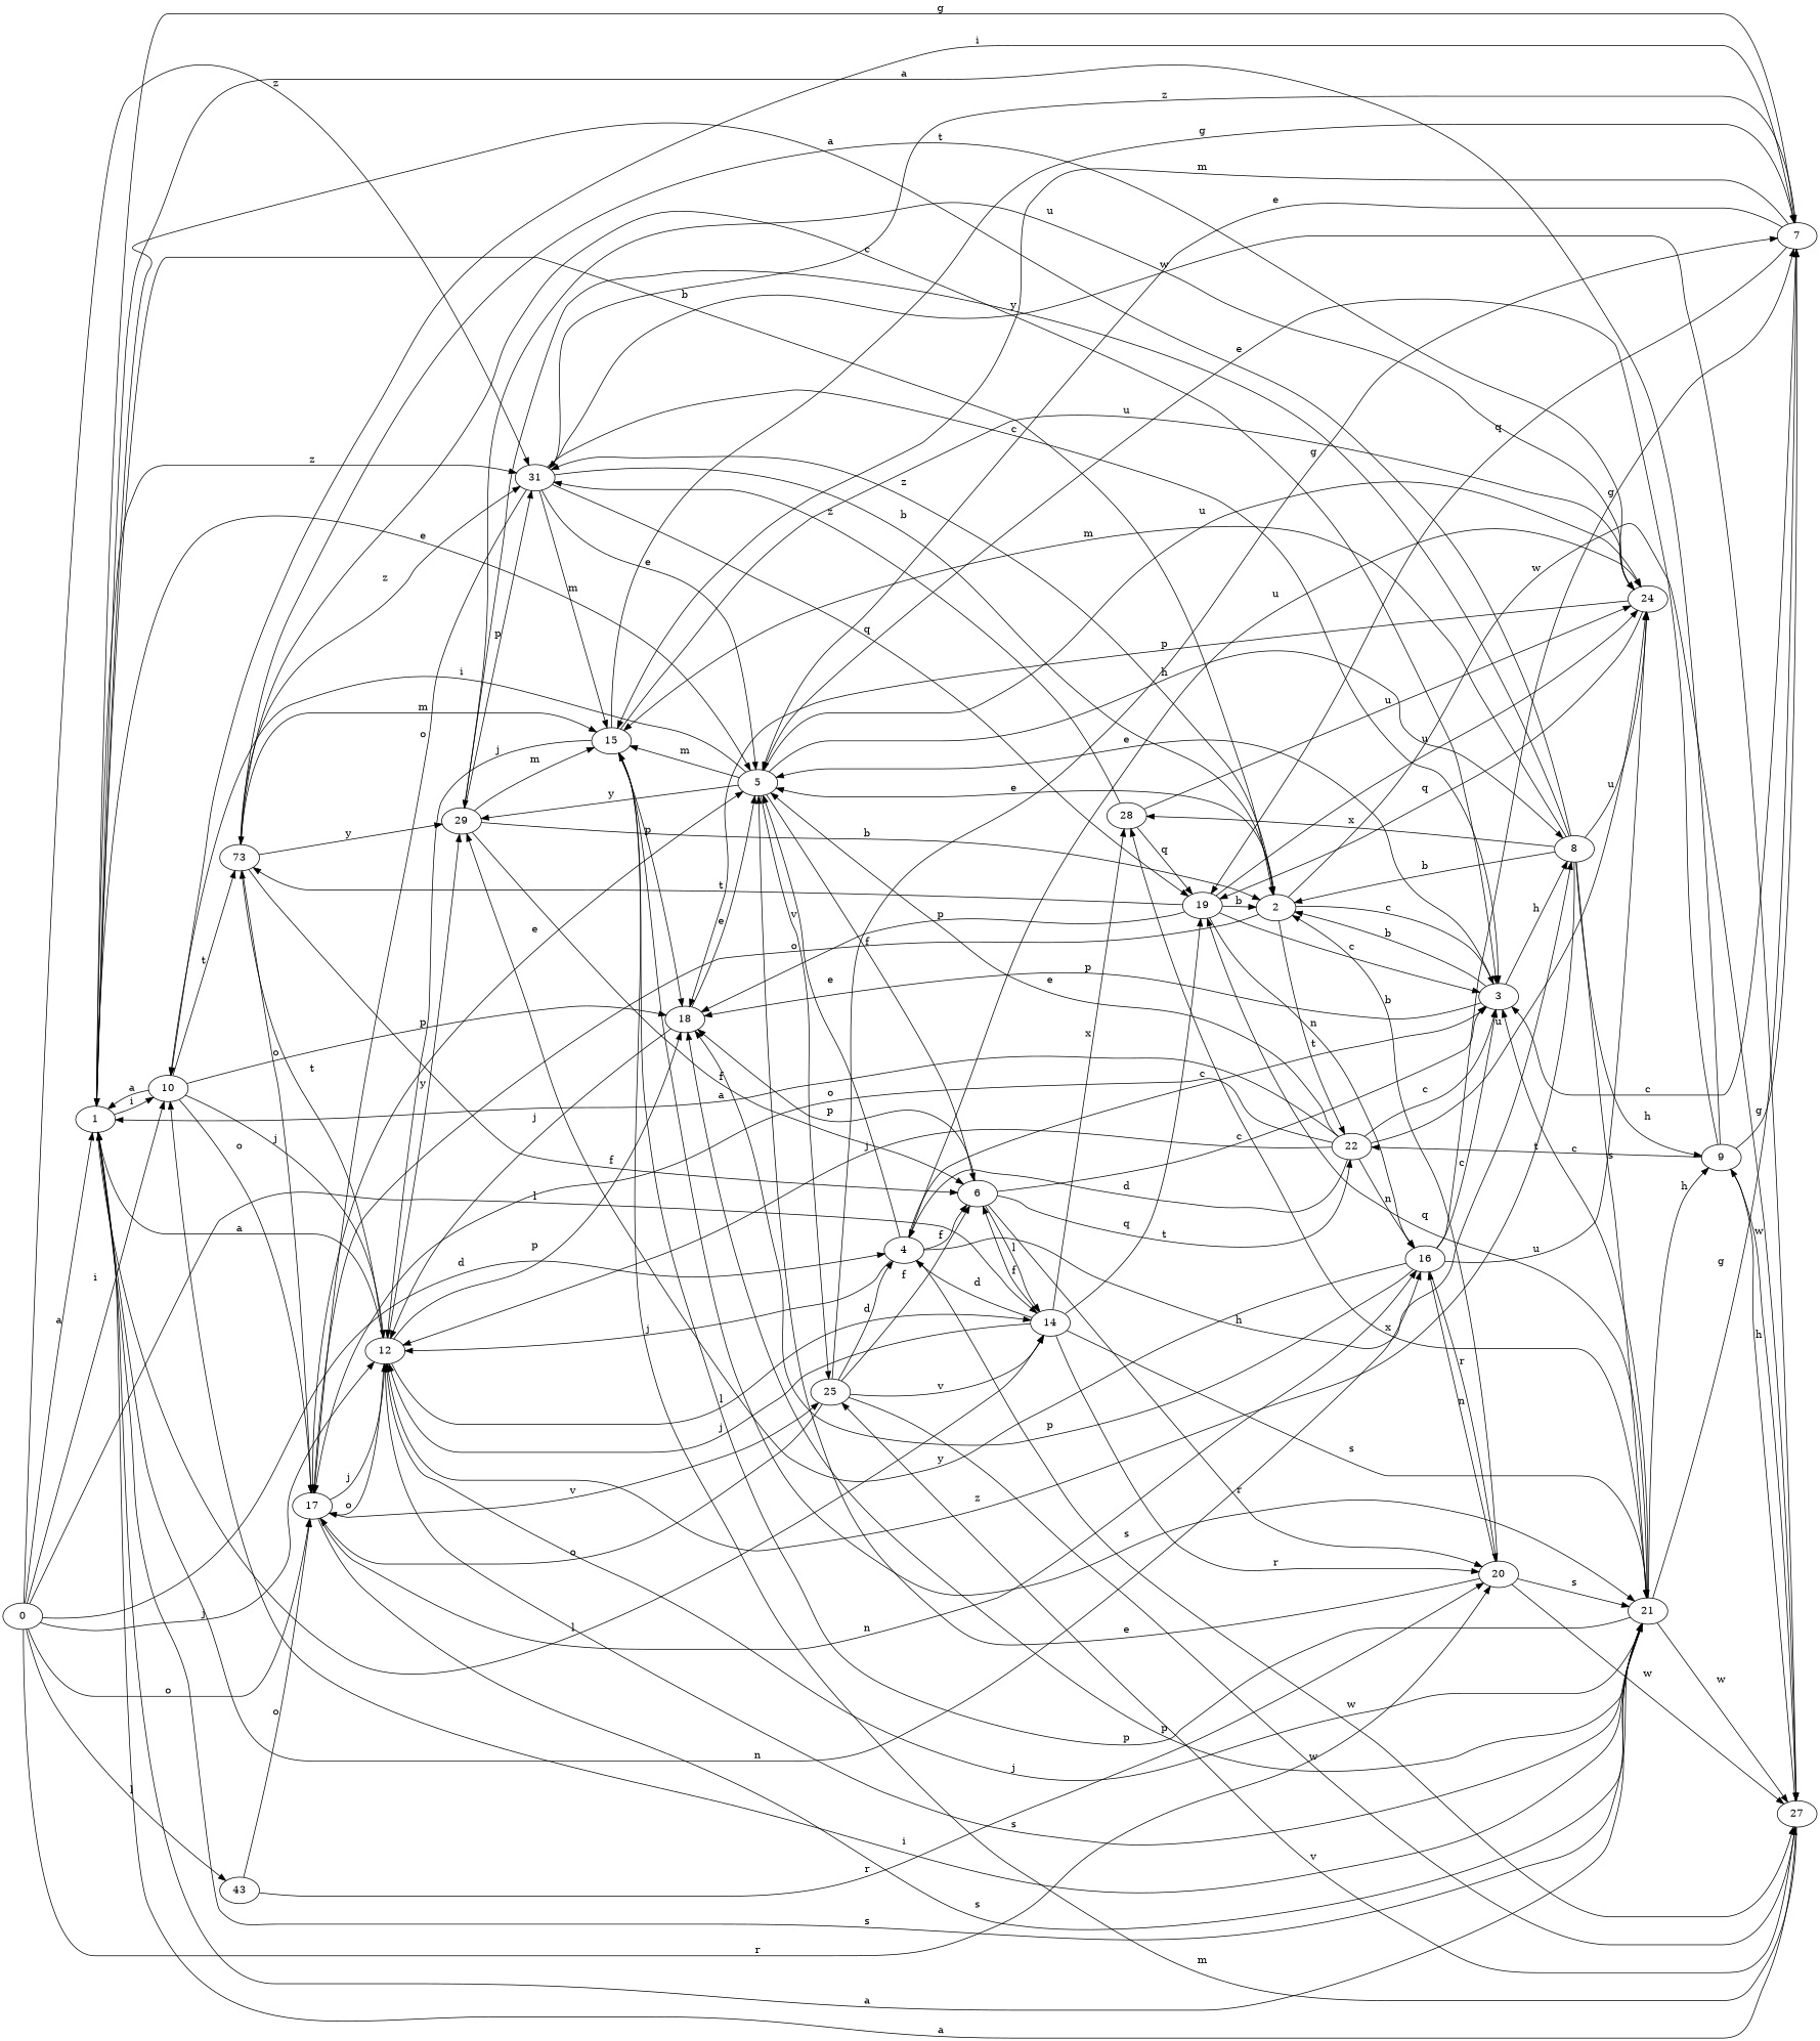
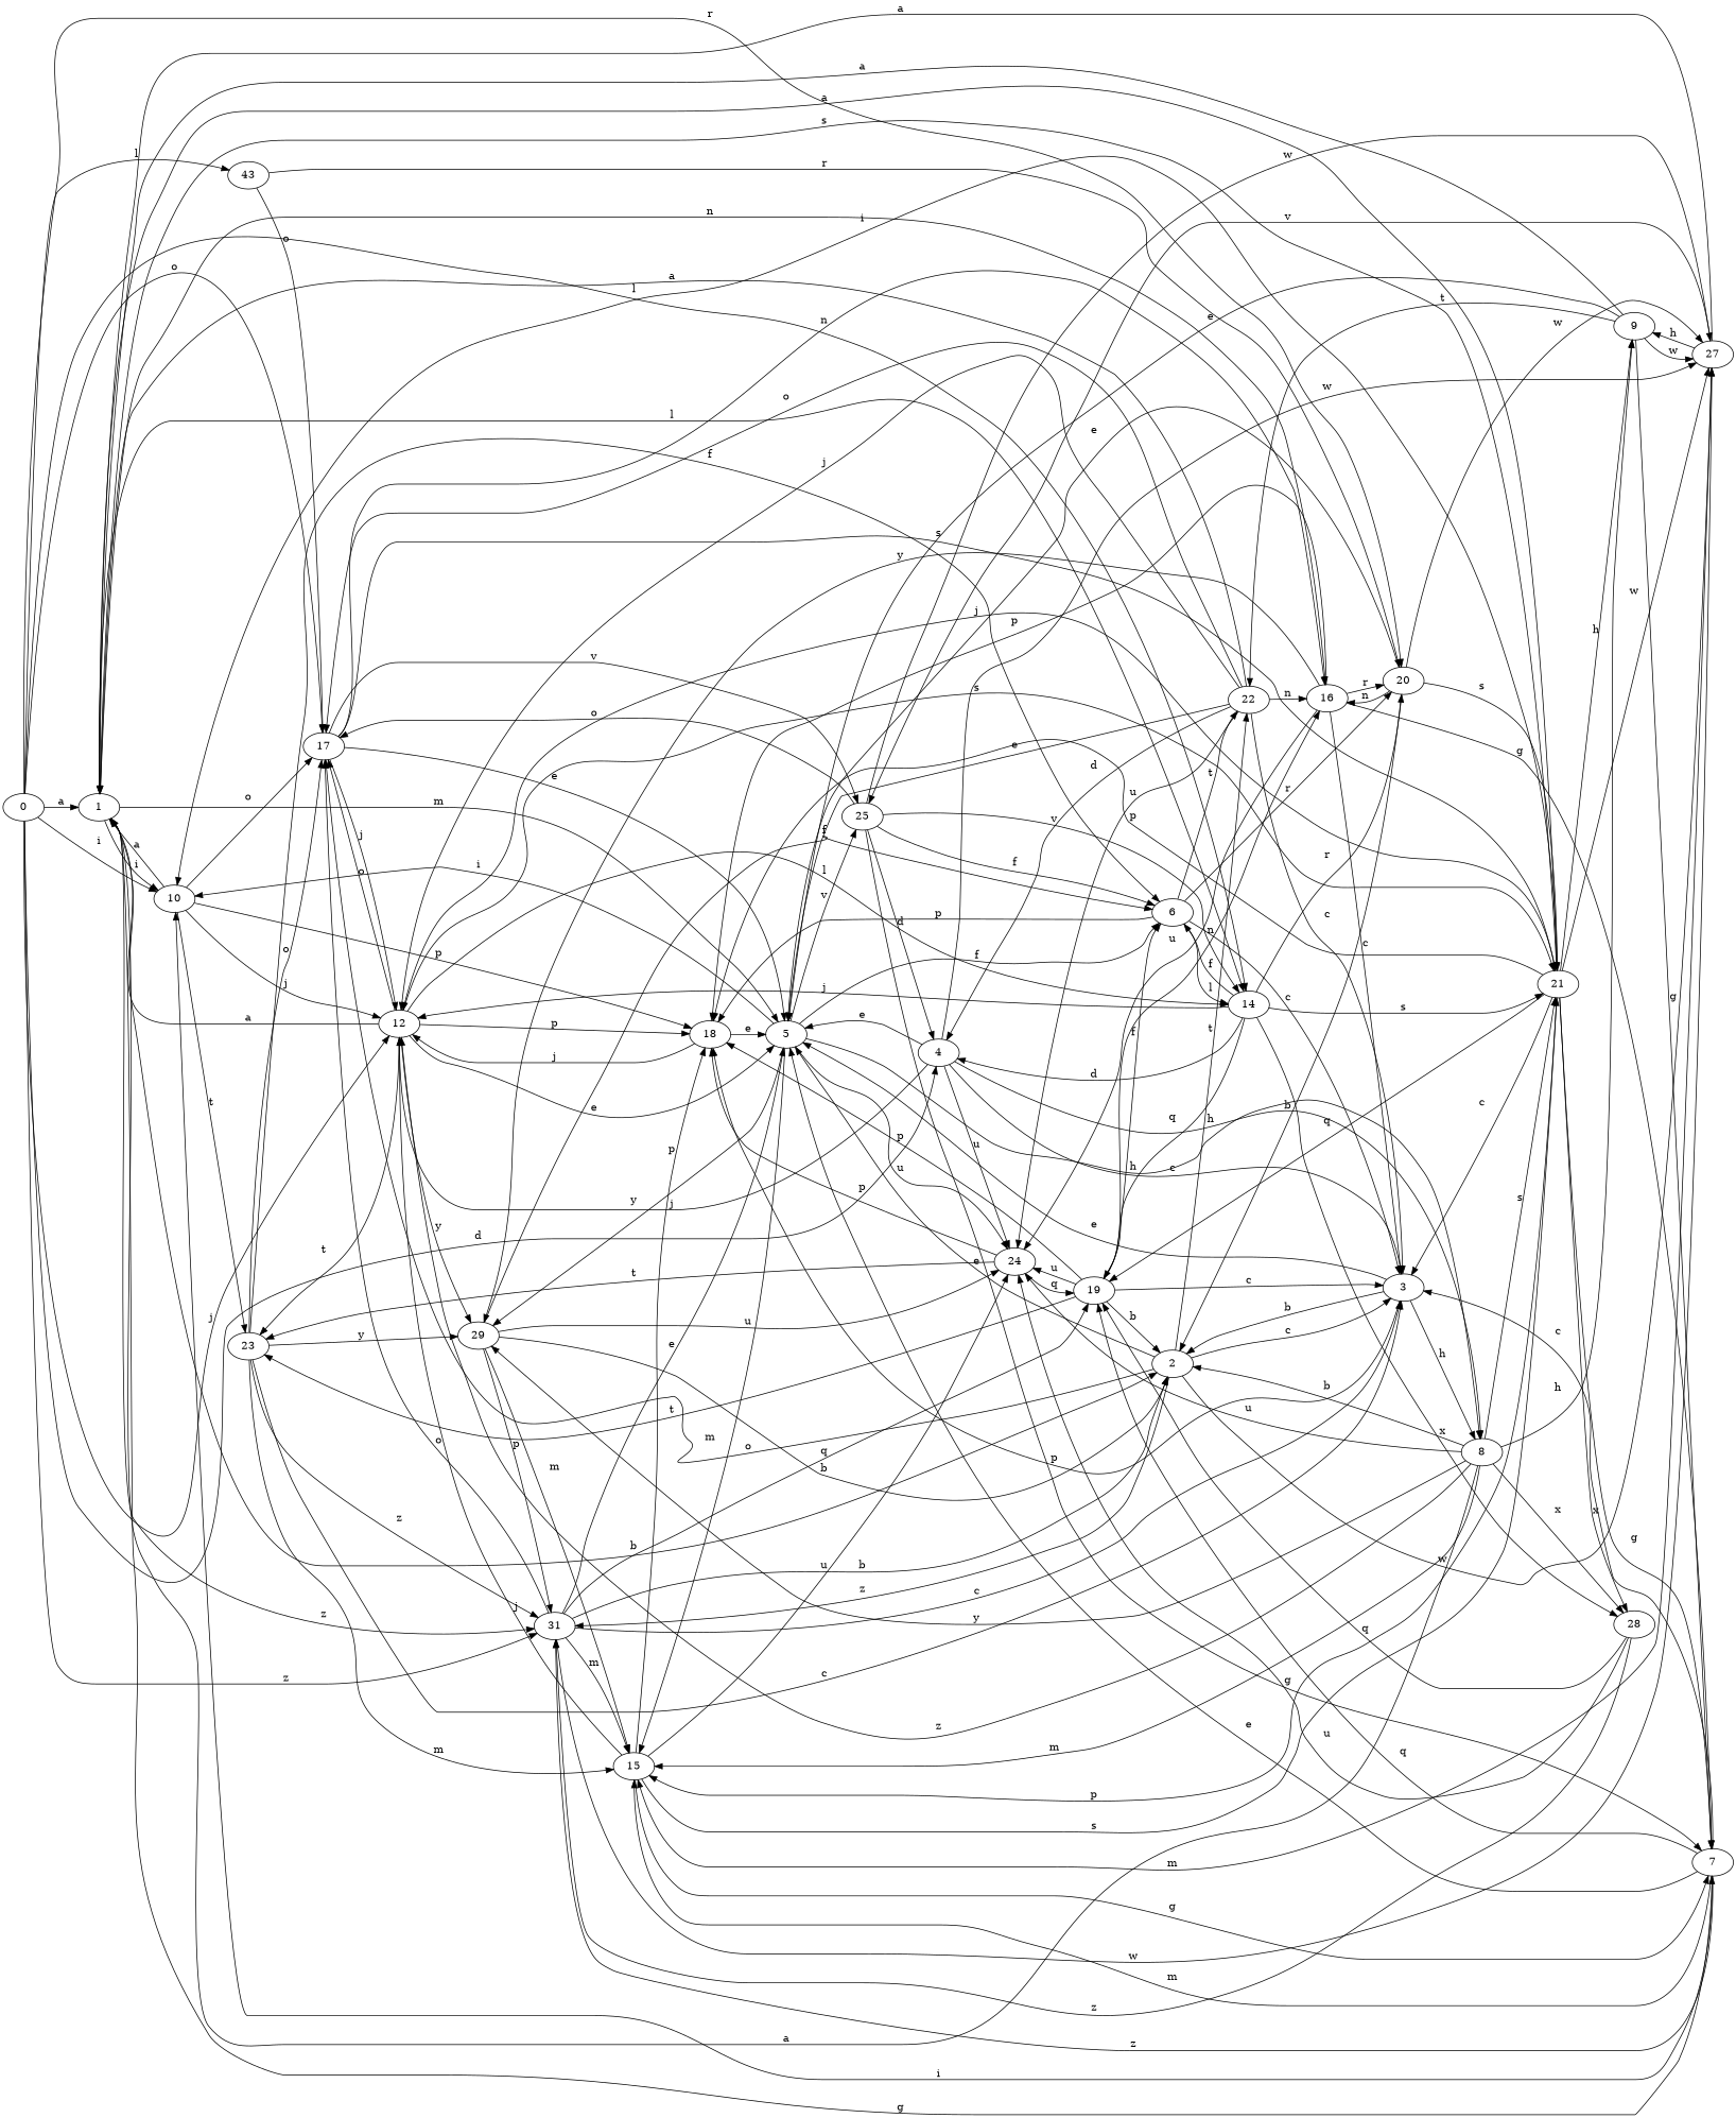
  strict digraph {
    rankdir=LR
    0
    1
    4
    10
    12
    n6 [label=43]
    14
    17
    20
    31
    2
    5
    16
    21
    7
    3
    27
    8
    24
    18
-   23 [label=73]
+   23
    29
    6
    19
    28
    25
    15
    22
    9
    0 -> 1 [label=a]
    0 -> 4 [label=d]
    0 -> 10 [label=i]
    0 -> 12 [label=j]
    0 -> n6 [label=l]
    0 -> 14 [label=l]
    0 -> 17 [label=o]
    0 -> 20 [label=r]
    0 -> 31 [label=z]
    1 -> 10 [label=i]
    1 -> 14 [label=l]
    1 -> 31 [label=z]
    1 -> 2 [label=b]
-   1 -> 5 [label=e]
+   1 -> 5 [label=m]
    1 -> 16 [label=n]
    1 -> 21 [label=s]
    1 -> 7 [label=g]
    4 -> 12 [label=j]
    4 -> 5 [label=e]
    4 -> 3 [label=c]
    4 -> 27 [label=w]
    4 -> 8 [label=h]
    4 -> 24 [label=u]
    10 -> 1 [label=a]
    10 -> 12 [label=j]
    10 -> 17 [label=o]
    10 -> 18 [label=p]
    10 -> 23 [label=t]
    12 -> 1 [label=a]
    12 -> 14 [label=l]
    12 -> 17 [label=o]
+   12 -> 5 [label=e]
    12 -> 21 [label=s]
    12 -> 18 [label=p]
    12 -> 23 [label=t]
    12 -> 29 [label=y]
    n6 -> 17 [label=o]
    n6 -> 20 [label=r]
    14 -> 4 [label=d]
    14 -> 12 [label=j]
    14 -> 20 [label=r]
    14 -> 21 [label=s]
    14 -> 6 [label=f]
    14 -> 19 [label=q]
    14 -> 28 [label=x]
    17 -> 12 [label=j]
    17 -> 5 [label=e]
    17 -> 16 [label=n]
    17 -> 21 [label=s]
    17 -> 25 [label=v]
    20 -> 2 [label=b]
    20 -> 5 [label=e]
    20 -> 16 [label=n]
    20 -> 21 [label=s]
    20 -> 27 [label=w]
    31 -> 17 [label=o]
    31 -> 2 [label=b]
    31 -> 5 [label=e]
    31 -> 3 [label=c]
    31 -> 27 [label=w]
    31 -> 19 [label=q]
    31 -> 15 [label=m]
    2 -> 17 [label=o]
    2 -> 31 [label=z]
    2 -> 5 [label=e]
    2 -> 3 [label=c]
    2 -> 27 [label=w]
    2 -> 22 [label=t]
    5 -> 10 [label=i]
    5 -> 8 [label=h]
    5 -> 24 [label=u]
    5 -> 29 [label=y]
    5 -> 6 [label=f]
    5 -> 25 [label=v]
    5 -> 15 [label=m]
    16 -> 20 [label=r]
    16 -> 7 [label=g]
    16 -> 3 [label=c]
    16 -> 24 [label=u]
    16 -> 18 [label=p]
    16 -> 29 [label=y]
    21 -> 1 [label=a]
    21 -> 10 [label=i]
    21 -> 12 [label=j]
    21 -> 7 [label=g]
    21 -> 3 [label=c]
    21 -> 27 [label=w]
    21 -> 18 [label=p]
    21 -> 19 [label=q]
    21 -> 28 [label=x]
    21 -> 15 [label=p]
    21 -> 9 [label=h]
    7 -> 10 [label=i]
    7 -> 31 [label=z]
    7 -> 5 [label=e]
    7 -> 3 [label=c]
    7 -> 19 [label=q]
    7 -> 15 [label=m]
    3 -> 2 [label=b]
    3 -> 5 [label=e]
    3 -> 8 [label=h]
    3 -> 18 [label=p]
    27 -> 1 [label=a]
    27 -> 25 [label=v]
    27 -> 15 [label=m]
    27 -> 9 [label=h]
    8 -> 1 [label=a]
    8 -> 12 [label=z]
    8 -> 2 [label=b]
    8 -> 21 [label=s]
    8 -> 24 [label=u]
    8 -> 29 [label=y]
    8 -> 28 [label=x]
    8 -> 15 [label=m]
    8 -> 9 [label=h]
    24 -> 18 [label=p]
    24 -> 23 [label=t]
    24 -> 19 [label=q]
    18 -> 12 [label=j]
    18 -> 5 [label=e]
    23 -> 17 [label=o]
    23 -> 31 [label=z]
    23 -> 3 [label=c]
    23 -> 29 [label=y]
    23 -> 6 [label=f]
    23 -> 15 [label=m]
    29 -> 31 [label=p]
    29 -> 2 [label=b]
    29 -> 24 [label=u]
    29 -> 6 [label=f]
    29 -> 15 [label=m]
    6 -> 14 [label=l]
    6 -> 20 [label=r]
    6 -> 3 [label=c]
    6 -> 18 [label=p]
    6 -> 22 [label=t]
    19 -> 2 [label=b]
    19 -> 16 [label=n]
    19 -> 3 [label=c]
    19 -> 24 [label=u]
    19 -> 18 [label=p]
    19 -> 23 [label=t]
-   4 -> 6 [label=f]
+   19 -> 6 [label=f]
    28 -> 31 [label=z]
    28 -> 24 [label=u]
    28 -> 19 [label=q]
    25 -> 4 [label=d]
    25 -> 14 [label=v]
    25 -> 17 [label=o]
    25 -> 7 [label=g]
    25 -> 27 [label=w]
    25 -> 6 [label=f]
    15 -> 12 [label=j]
    15 -> 21 [label=s]
    15 -> 7 [label=g]
    15 -> 24 [label=u]
    15 -> 18 [label=p]
    22 -> 1 [label=a]
    22 -> 4 [label=d]
    22 -> 12 [label=j]
    22 -> 17 [label=o]
    22 -> 5 [label=e]
    22 -> 16 [label=n]
    22 -> 3 [label=c]
    22 -> 24 [label=u]
    9 -> 1 [label=a]
    9 -> 5 [label=e]
    9 -> 7 [label=g]
    9 -> 27 [label=w]
    9 -> 22 [label=t]
  }
